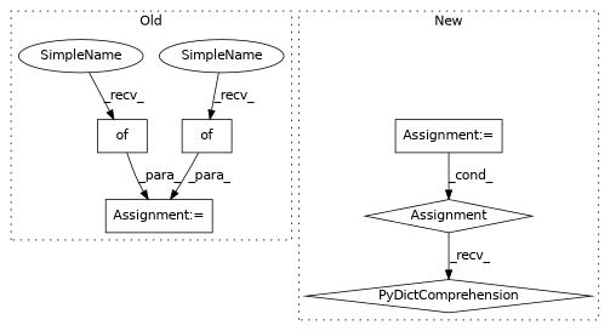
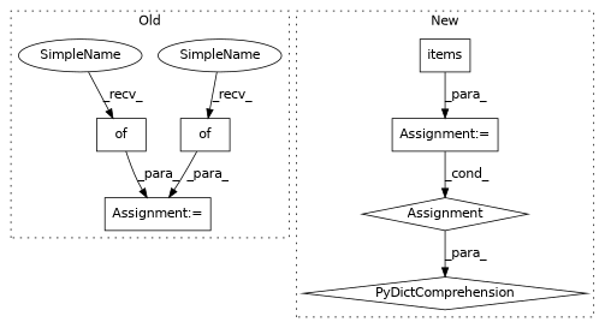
  digraph {
    fontname="DejaVu Sans"
    node [a=32 fontname="DejaVu Sans" l="3,1" s=1813 shape=box]
    edge [fontname="DejaVu Sans"]
    n1 [label=of s="495,547"]
    n2 [a=7 l=1 label="Assignment:=" s=390]
    n3 [label=of s="626,666"]
    n4 [a=42 l=3 label=SimpleName s=622 shape=ellipse]
    n5 [a=42 l=3 label=SimpleName s=491 shape=ellipse]
    n6 [a=110 l=152 label=PyDictComprehension s=1715 shape=diamond]
    n7 [a=113 l=46 label=Assignment shape=diamond]
    n8 [a=7 l=46 label="Assignment:="]
+   n9 [l=7 label=items s=1843]
    subgraph cluster_1 {
      label=Old
      style=dotted
      n1
      n2
      n3
      n4
      n5
    }
    subgraph cluster_2 {
      label=New
      style=dotted
      n6
      n7
      n8
+     n9
    }
    n1 -> n2 [label=_para_]
    n3 -> n2 [label=_para_]
    n4 -> n3 [label=_recv_]
    n5 -> n1 [label=_recv_]
-   n7 -> n6 [label=_recv_]
+   n7 -> n6 [label=_para_]
    n8 -> n7 [label=_cond_]
+   n9 -> n8 [label=_para_]
  }
